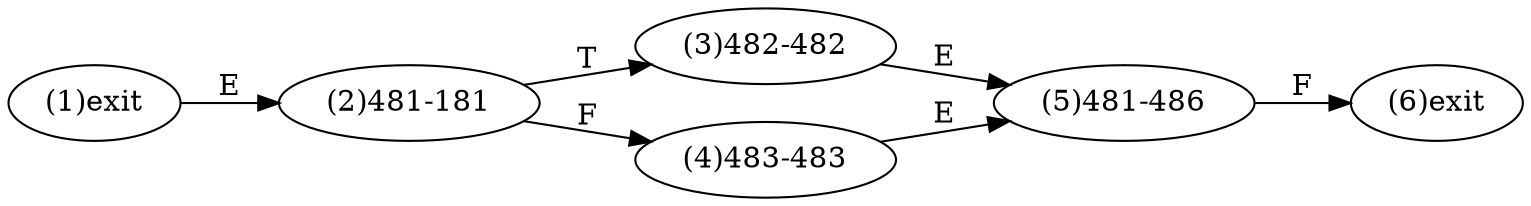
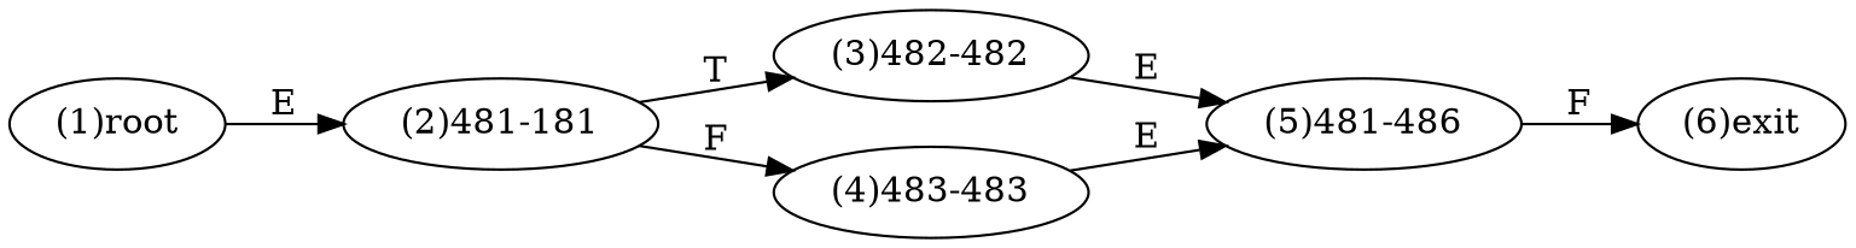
  digraph {
    fontname="DejaVu Serif"
    rankdir=LR
    node [fontname="DejaVu Serif"]
    edge [fontname="DejaVu Serif"]
-   n1 [label="(1)exit"]
+   n1 [label="(1)root"]
    n2 [label="(2)481-181"]
    n3 [label="(3)482-482"]
    n4 [label="(4)483-483"]
    n5 [label="(5)481-486"]
    n6 [label="(6)exit"]
    n1 -> n2 [label=E]
    n2 -> n3 [label=T]
    n2 -> n4 [label=F]
    n3 -> n5 [label=E]
    n4 -> n5 [label=E]
    n5 -> n6 [label=F]
  }
